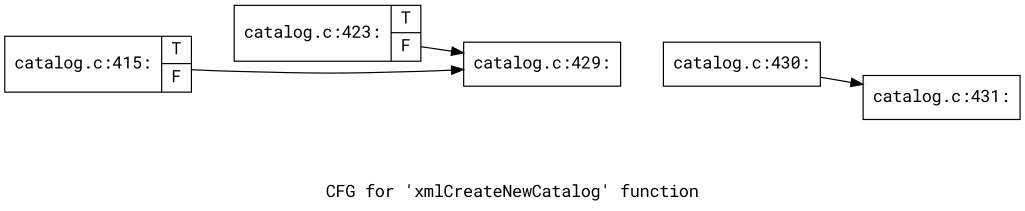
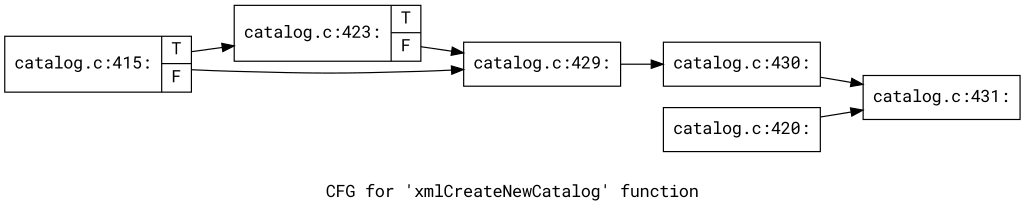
  digraph {
    fontname="Roboto Mono"
    label="CFG for 'xmlCreateNewCatalog' function"
    rankdir=LR
    node [fontname="Roboto Mono" shape=record]
    edge [fontname="Roboto Mono"]
    n1 [label="{catalog.c:415:|{<s0>T|<s1>F}}"]
    n2 [label="{catalog.c:423:|{<s0>T|<s1>F}}"]
    n3 [label="{catalog.c:429:}"]
+   n4 [label="{catalog.c:420:}"]
    n5 [label="{catalog.c:431:}"]
    n6 [label="{catalog.c:430:}"]
+   n1 -> n2
    n1 -> n3
    n2 -> n3
+   n3 -> n6
+   n4 -> n5
    n6 -> n5
  }
